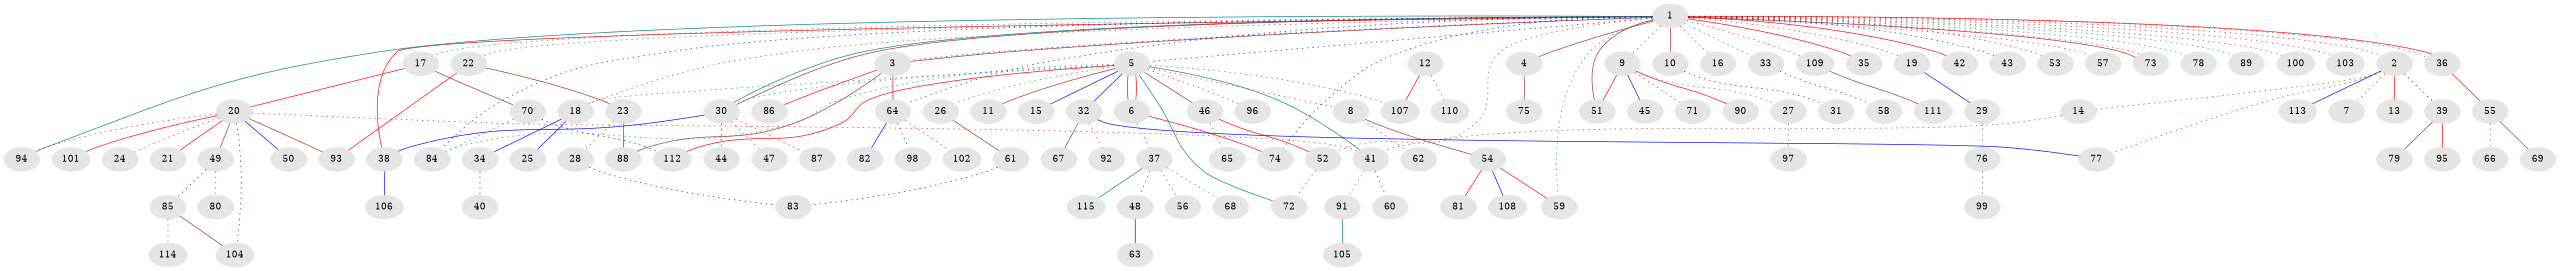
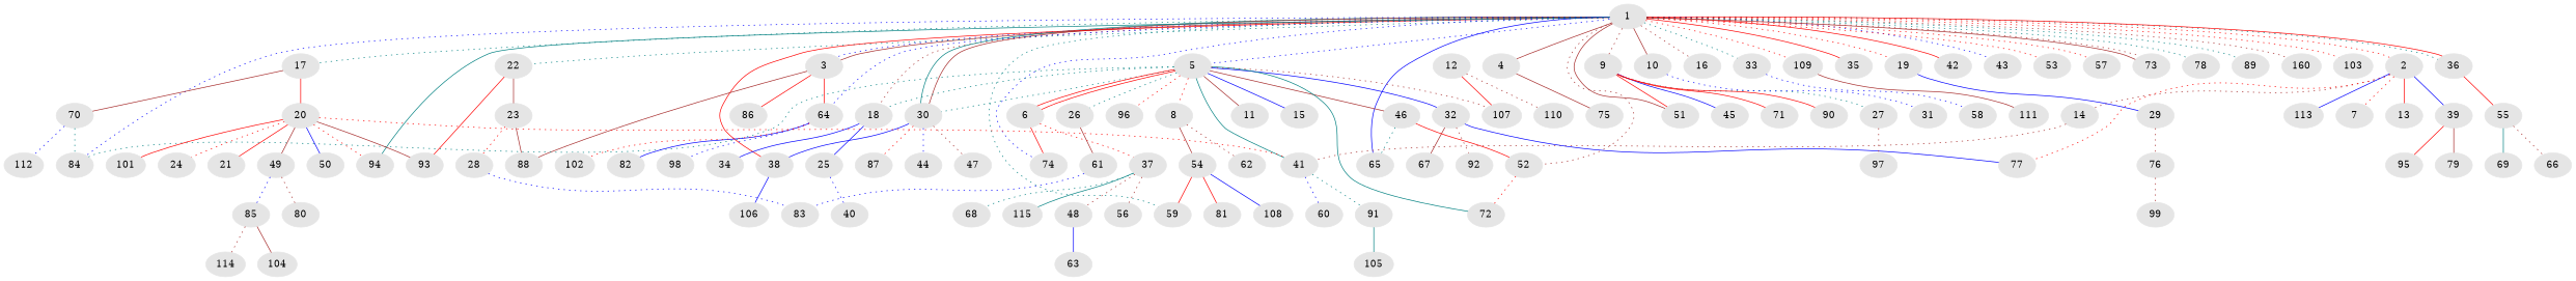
  graph {
    node [color=gray90 style=filled]
    edge [color=red style=dotted]
    1
    2
    3
    4
    5
    9
    10
    16
    17
    18
    19
    22
    30
    33
    35
    36
    38
    42
    43
    51
    52
    53
    57
    64
    65
    73
    74
    78
    84
    89
    94
-   100
+   100 [label=160]
    103
    109
    59
    7
    13
    14
    39
    77
    113
    86
    88
    75
    6
    8
    11
    15
    26
    32
    41
    46
    72
    96
    107
    112
    27
    45
    71
    90
    31
    20
    70
    25
    34
    29
    93
    23
    44
    47
    87
    58
    55
    106
    82
    98
    102
    111
    12
    110
    79
    95
    37
    54
    62
    61
    67
    92
    60
    91
    48
    56
    68
    115
    81
    108
    97
    21
    24
    49
    50
    101
    104
    40
    76
    80
    85
    28
    83
    99
    66
    69
    63
    105
    114
    1 -- 2
    1 -- 3 [color=blue]
    1 -- 3 [color=brown style=solid]
    1 -- 4 [color=brown style=solid]
    1 -- 5 [color=blue]
    1 -- 9 [color=brown]
    1 -- 10 [color=brown style=solid]
    1 -- 16 [color=brown]
    1 -- 17 [color=teal]
    1 -- 18 [color=brown]
    1 -- 19
    1 -- 22 [color=teal]
    1 -- 30 [color=teal style=solid]
    1 -- 30 [color=brown style=solid]
    1 -- 33 [color=teal]
    1 -- 35 [style=solid]
    1 -- 36 [color=teal]
    1 -- 36 [style=solid]
    1 -- 38 [style=solid]
    1 -- 42 [style=solid]
    1 -- 43 [color=blue]
    1 -- 51 [color=brown style=solid]
    1 -- 52 [color=brown]
    1 -- 53
    1 -- 57
    1 -- 64 [color=blue]
+   1 -- 65 [color=blue style=solid]
    1 -- 73 [color=brown style=solid]
    1 -- 73 [color=brown]
    1 -- 74 [color=blue]
    1 -- 78 [color=teal]
    1 -- 84 [color=blue]
    1 -- 89 [color=teal]
    1 -- 94 [color=teal style=solid]
    1 -- 100 [color=brown]
    1 -- 103
    1 -- 109
    1 -- 59 [color=teal]
    2 -- 7
    2 -- 13 [style=solid]
    2 -- 14 [color=brown]
-   2 -- 39 [color=blue]
+   2 -- 39 [color=blue style=solid]
    2 -- 77
    2 -- 113 [color=blue style=solid]
    3 -- 64 [style=solid]
    3 -- 86 [style=solid]
    3 -- 88 [color=brown style=solid]
    4 -- 75 [color=brown style=solid]
    5 -- 18 [color=teal]
    5 -- 30 [color=teal]
    5 -- 84 [color=teal]
    5 -- 6 [style=solid]
    5 -- 6 [style=solid]
    5 -- 8
    5 -- 11 [color=brown style=solid]
    5 -- 15 [color=blue style=solid]
    5 -- 26 [color=teal]
    5 -- 32 [color=blue style=solid]
    5 -- 41 [color=teal style=solid]
    5 -- 46 [color=brown style=solid]
    5 -- 72 [color=teal style=solid]
    5 -- 96
    5 -- 107 [color=brown]
-   5 -- 112 [style=solid]
    9 -- 51 [style=solid]
    9 -- 27 [color=teal]
    9 -- 45 [color=blue style=solid]
-   9 -- 71
+   9 -- 71 [style=solid]
    9 -- 90 [style=solid]
    10 -- 31 [color=blue]
    17 -- 20 [style=solid]
    17 -- 70 [color=brown style=solid]
    18 -- 25 [color=blue style=solid]
    18 -- 34 [color=blue style=solid]
    19 -- 29 [color=blue style=solid]
    22 -- 93 [style=solid]
    22 -- 23 [color=brown style=solid]
    30 -- 38 [color=blue style=solid]
    30 -- 44 [color=blue]
    30 -- 47 [color=brown]
    30 -- 87
    33 -- 58 [color=blue]
    36 -- 55 [style=solid]
    38 -- 106 [color=blue style=solid]
    52 -- 72
    64 -- 82 [color=blue style=solid]
    64 -- 98 [color=blue]
    64 -- 102
    109 -- 111 [color=brown style=solid]
    14 -- 41 [color=brown]
    39 -- 79 [color=brown style=solid]
    39 -- 95 [style=solid]
    6 -- 74 [style=solid]
    6 -- 37
    8 -- 54 [color=brown style=solid]
    8 -- 62 [color=brown]
    26 -- 61 [color=brown style=solid]
    32 -- 77 [color=blue style=solid]
    32 -- 67 [color=brown style=solid]
    32 -- 92 [color=brown]
    41 -- 60 [color=blue]
    41 -- 91 [color=teal]
    46 -- 52 [style=solid]
    46 -- 65 [color=teal]
    27 -- 97 [color=brown]
    20 -- 94
    20 -- 41
    20 -- 93 [color=brown style=solid]
    20 -- 21 [style=solid]
    20 -- 24
    20 -- 49 [color=brown style=solid]
    20 -- 50 [color=blue style=solid]
    20 -- 101 [style=solid]
-   20 -- 104 [color=blue]
    70 -- 84 [color=teal]
    70 -- 112 [color=blue]
-   34 -- 40 [color=blue]
-   29 -- 76 [color=teal]
+   25 -- 40 [color=blue]
+   29 -- 76 [color=brown]
    23 -- 88 [color=brown style=solid]
    23 -- 28
    55 -- 66 [color=brown]
    55 -- 69 [color=teal style=solid]
    12 -- 107 [style=solid]
    12 -- 110 [color=brown]
    37 -- 48 [color=brown]
    37 -- 56 [color=brown]
    37 -- 68 [color=teal]
    37 -- 115 [color=teal style=solid]
    54 -- 59 [style=solid]
    54 -- 81 [style=solid]
    54 -- 108 [color=blue style=solid]
    61 -- 83 [color=blue]
    91 -- 105 [color=teal style=solid]
    48 -- 63 [color=blue style=solid]
    49 -- 80 [color=brown]
    49 -- 85 [color=blue]
    76 -- 99 [color=brown]
    85 -- 104 [color=brown style=solid]
    85 -- 114 [color=brown]
    28 -- 83 [color=blue]
  }
